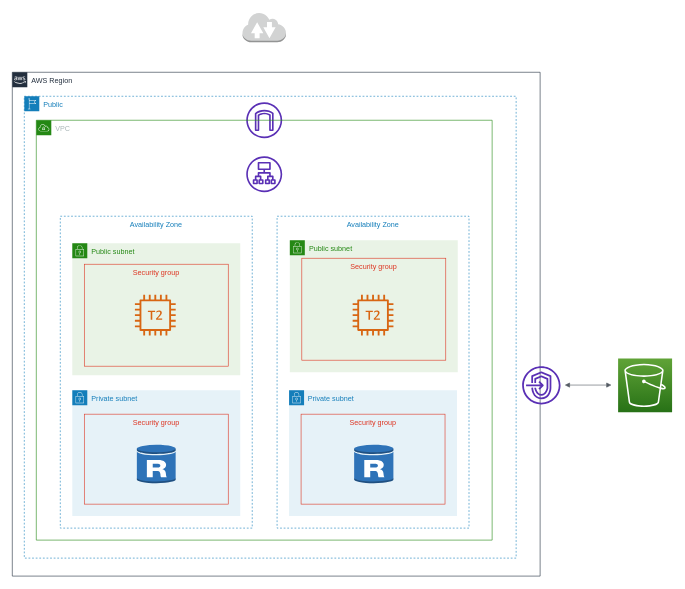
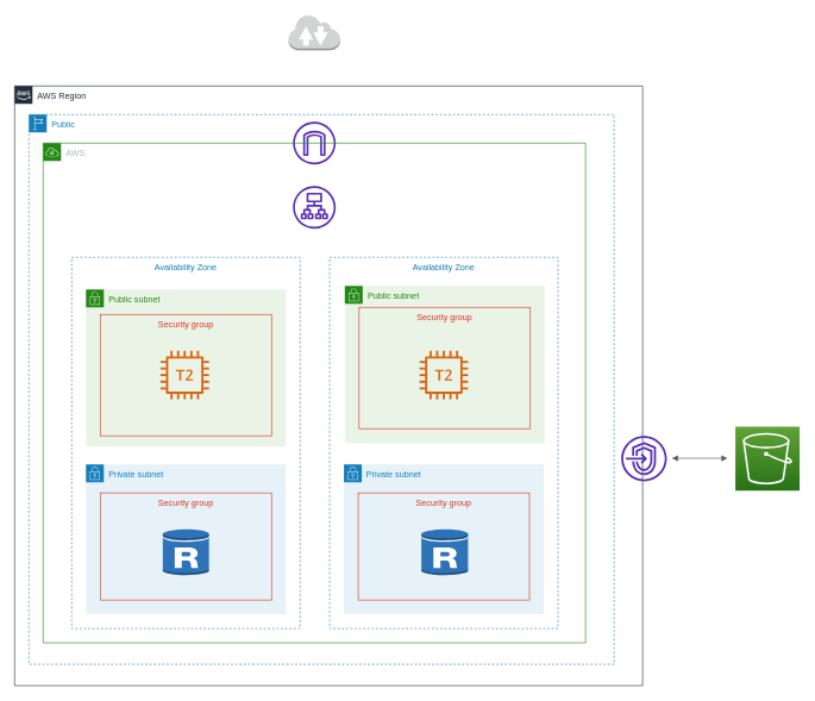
  <mxCell id="0" />
  <mxCell id="1" parent="0" />
  <mxCell id="2" value="AWS Region" style="points=[[0,0],[0.25,0],[0.5,0],[0.75,0],[1,0],[1,0.25],[1,0.5],[1,0.75],[1,1],[0.75,1],[0.5,1],[0.25,1],[0,1],[0,0.75],[0,0.5],[0,0.25]];outlineConnect=0;gradientColor=none;html=1;whiteSpace=wrap;fontSize=12;fontStyle=0;shape=mxgraph.aws4.group;grIcon=mxgraph.aws4.group_aws_cloud_alt;strokeColor=#232F3E;fillColor=none;verticalAlign=top;align=left;spacingLeft=30;fontColor=#232F3E;dashed=0;labelBackgroundColor=#ffffff;" parent="1" vertex="1"><mxGeometry x="20" y="120" width="880" height="840" as="geometry" /></mxCell>
  <mxCell id="3" value="" style="outlineConnect=0;dashed=0;verticalLabelPosition=bottom;verticalAlign=top;align=center;html=1;shape=mxgraph.aws3.internet_2;fillColor=#D2D3D3;gradientColor=none;" vertex="1" parent="1"><mxGeometry x="403.79" y="20" width="72.43" height="50" as="geometry" /></mxCell>
  <mxCell id="4" value="" style="outlineConnect=0;fontColor=#232F3E;gradientColor=none;fillColor=#5A30B5;strokeColor=none;dashed=0;verticalLabelPosition=bottom;verticalAlign=top;align=center;html=1;fontSize=12;fontStyle=0;aspect=fixed;pointerEvents=1;shape=mxgraph.aws4.internet_gateway;" vertex="1" parent="1"><mxGeometry x="410" y="170" width="60" height="60" as="geometry" /></mxCell>
  <mxCell id="5" value="Availability Zone" style="fillColor=none;strokeColor=#147EBA;dashed=1;verticalAlign=top;fontStyle=0;fontColor=#147EBA;rounded=0;glass=0;" vertex="1" parent="1"><mxGeometry x="100.01" y="360" width="320" height="520" as="geometry" /></mxCell>
  <mxCell id="6" value="Availability Zone" style="fillColor=none;strokeColor=#147EBA;dashed=1;verticalAlign=top;fontStyle=0;fontColor=#147EBA;rounded=0;glass=0;" vertex="1" parent="1"><mxGeometry x="461.43" y="360" width="320" height="520" as="geometry" /></mxCell>
  <mxCell id="7" value="Public subnet" style="points=[[0,0],[0.25,0],[0.5,0],[0.75,0],[1,0],[1,0.25],[1,0.5],[1,0.75],[1,1],[0.75,1],[0.5,1],[0.25,1],[0,1],[0,0.75],[0,0.5],[0,0.25]];outlineConnect=0;gradientColor=none;html=1;whiteSpace=wrap;fontSize=12;fontStyle=0;shape=mxgraph.aws4.group;grIcon=mxgraph.aws4.group_security_group;grStroke=0;strokeColor=#248814;fillColor=#E9F3E6;verticalAlign=top;align=left;spacingLeft=30;fontColor=#248814;dashed=0;rounded=0;glass=0;" vertex="1" parent="1"><mxGeometry x="120.01" y="405" width="280" height="220" as="geometry" /></mxCell>
  <mxCell id="8" value="Private subnet" style="points=[[0,0],[0.25,0],[0.5,0],[0.75,0],[1,0],[1,0.25],[1,0.5],[1,0.75],[1,1],[0.75,1],[0.5,1],[0.25,1],[0,1],[0,0.75],[0,0.5],[0,0.25]];outlineConnect=0;gradientColor=none;html=1;whiteSpace=wrap;fontSize=12;fontStyle=0;shape=mxgraph.aws4.group;grIcon=mxgraph.aws4.group_security_group;grStroke=0;strokeColor=#147EBA;fillColor=#E6F2F8;verticalAlign=top;align=left;spacingLeft=30;fontColor=#147EBA;dashed=0;rounded=0;glass=0;" vertex="1" parent="1"><mxGeometry x="120.01" y="650" width="280" height="210" as="geometry" /></mxCell>
  <mxCell id="9" value="Security group" style="fillColor=none;strokeColor=#DD3522;verticalAlign=top;fontStyle=0;fontColor=#DD3522;rounded=0;glass=0;" vertex="1" parent="1"><mxGeometry x="140.01" y="440" width="240" height="170" as="geometry" /></mxCell>
  <mxCell id="10" value="Security group" style="fillColor=none;strokeColor=#DD3522;verticalAlign=top;fontStyle=0;fontColor=#DD3522;rounded=0;glass=0;" vertex="1" parent="1"><mxGeometry x="140.01" y="690" width="240" height="150" as="geometry" /></mxCell>
  <mxCell id="11" value="Private subnet" style="points=[[0,0],[0.25,0],[0.5,0],[0.75,0],[1,0],[1,0.25],[1,0.5],[1,0.75],[1,1],[0.75,1],[0.5,1],[0.25,1],[0,1],[0,0.75],[0,0.5],[0,0.25]];outlineConnect=0;gradientColor=none;html=1;whiteSpace=wrap;fontSize=12;fontStyle=0;shape=mxgraph.aws4.group;grIcon=mxgraph.aws4.group_security_group;grStroke=0;strokeColor=#147EBA;fillColor=#E6F2F8;verticalAlign=top;align=left;spacingLeft=30;fontColor=#147EBA;dashed=0;rounded=0;glass=0;" vertex="1" parent="1"><mxGeometry x="481.43" y="650" width="280" height="210" as="geometry" /></mxCell>
  <mxCell id="12" value="Public subnet" style="points=[[0,0],[0.25,0],[0.5,0],[0.75,0],[1,0],[1,0.25],[1,0.5],[1,0.75],[1,1],[0.75,1],[0.5,1],[0.25,1],[0,1],[0,0.75],[0,0.5],[0,0.25]];outlineConnect=0;gradientColor=none;html=1;whiteSpace=wrap;fontSize=12;fontStyle=0;shape=mxgraph.aws4.group;grIcon=mxgraph.aws4.group_security_group;grStroke=0;strokeColor=#248814;fillColor=#E9F3E6;verticalAlign=top;align=left;spacingLeft=30;fontColor=#248814;dashed=0;rounded=0;glass=0;" vertex="1" parent="1"><mxGeometry x="482.68" y="400" width="280" height="220" as="geometry" /></mxCell>
  <mxCell id="13" value="Security group" style="fillColor=none;strokeColor=#DD3522;verticalAlign=top;fontStyle=0;fontColor=#DD3522;rounded=0;glass=0;" vertex="1" parent="1"><mxGeometry x="502.68" y="430" width="240" height="170" as="geometry" /></mxCell>
  <mxCell id="14" value="Security group" style="fillColor=none;strokeColor=#DD3522;verticalAlign=top;fontStyle=0;fontColor=#DD3522;rounded=0;glass=0;" vertex="1" parent="1"><mxGeometry x="501.43" y="690" width="240" height="150" as="geometry" /></mxCell>
  <mxCell id="15" value="" style="outlineConnect=0;fontColor=#232F3E;gradientColor=none;fillColor=#D86613;strokeColor=none;dashed=0;verticalLabelPosition=bottom;verticalAlign=top;align=center;html=1;fontSize=12;fontStyle=0;aspect=fixed;pointerEvents=1;shape=mxgraph.aws4.t2_instance;rounded=0;glass=0;" vertex="1" parent="1"><mxGeometry x="224.39" y="491" width="68" height="68" as="geometry" /></mxCell>
  <mxCell id="16" value="" style="outlineConnect=0;fontColor=#232F3E;gradientColor=none;fillColor=#D86613;strokeColor=none;dashed=0;verticalLabelPosition=bottom;verticalAlign=top;align=center;html=1;fontSize=12;fontStyle=0;aspect=fixed;pointerEvents=1;shape=mxgraph.aws4.t2_instance;rounded=0;glass=0;" vertex="1" parent="1"><mxGeometry x="587.43" y="491" width="68" height="68" as="geometry" /></mxCell>
  <mxCell id="17" value="" style="outlineConnect=0;dashed=0;verticalLabelPosition=bottom;verticalAlign=top;align=center;html=1;shape=mxgraph.aws3.rds_db_instance_read_replica;fillColor=#2E73B8;gradientColor=none;rounded=0;glass=0;" vertex="1" parent="1"><mxGeometry x="227.64" y="740" width="64.75" height="66" as="geometry" /></mxCell>
  <mxCell id="18" value="" style="outlineConnect=0;dashed=0;verticalLabelPosition=bottom;verticalAlign=top;align=center;html=1;shape=mxgraph.aws3.rds_db_instance_read_replica;fillColor=#2E73B8;gradientColor=none;rounded=0;glass=0;" vertex="1" parent="1"><mxGeometry x="589.93" y="740" width="65.5" height="66" as="geometry" /></mxCell>
  <mxCell id="19" value="" style="outlineConnect=0;fontColor=#232F3E;gradientColor=none;fillColor=#5A30B5;strokeColor=none;dashed=0;verticalLabelPosition=bottom;verticalAlign=top;align=center;html=1;fontSize=12;fontStyle=0;aspect=fixed;pointerEvents=1;shape=mxgraph.aws4.application_load_balancer;rounded=0;glass=0;" vertex="1" parent="1"><mxGeometry x="410" y="260" width="60" height="60" as="geometry" /></mxCell>
  <mxCell id="20" value="Public" style="points=[[0,0],[0.25,0],[0.5,0],[0.75,0],[1,0],[1,0.25],[1,0.5],[1,0.75],[1,1],[0.75,1],[0.5,1],[0.25,1],[0,1],[0,0.75],[0,0.5],[0,0.25]];outlineConnect=0;gradientColor=none;html=1;whiteSpace=wrap;fontSize=12;fontStyle=0;shape=mxgraph.aws4.group;grIcon=mxgraph.aws4.group_region;strokeColor=#147EBA;fillColor=none;verticalAlign=top;align=left;spacingLeft=30;fontColor=#147EBA;dashed=1;rounded=0;glass=0;" vertex="1" parent="1"><mxGeometry x="40" y="160" width="820" height="770" as="geometry" /></mxCell>
  <mxCell id="21" value="" style="outlineConnect=0;fontColor=#232F3E;gradientColor=#60A337;gradientDirection=north;fillColor=#277116;strokeColor=#ffffff;dashed=0;verticalLabelPosition=bottom;verticalAlign=top;align=center;html=1;fontSize=12;fontStyle=0;aspect=fixed;shape=mxgraph.aws4.resourceIcon;resIcon=mxgraph.aws4.s3;rounded=0;glass=0;" vertex="1" parent="1"><mxGeometry x="1030" y="597" width="90" height="90" as="geometry" /></mxCell>
  <mxCell id="22" value="" style="outlineConnect=0;fontColor=#232F3E;gradientColor=none;fillColor=#5A30B5;strokeColor=none;dashed=0;verticalLabelPosition=bottom;verticalAlign=top;align=center;html=1;fontSize=12;fontStyle=0;aspect=fixed;pointerEvents=1;shape=mxgraph.aws4.endpoints;rounded=0;glass=0;" vertex="1" parent="1"><mxGeometry x="870" y="610" width="64" height="64" as="geometry" /></mxCell>
  <mxCell id="23" value="" style="edgeStyle=orthogonalEdgeStyle;html=1;endArrow=block;elbow=vertical;startArrow=block;startFill=1;endFill=1;strokeColor=#545B64;rounded=0;" edge="1" parent="1"><mxGeometry width="100" relative="1" as="geometry"><mxPoint x="941" y="641.5" as="sourcePoint" /><mxPoint x="1019" y="641.5" as="targetPoint" /><Array as="points"><mxPoint x="1020" y="642" /><mxPoint x="1020" y="642" /></Array></mxGeometry></mxCell>
- <mxCell id="24" value="VPC" style="points=[[0,0],[0.25,0],[0.5,0],[0.75,0],[1,0],[1,0.25],[1,0.5],[1,0.75],[1,1],[0.75,1],[0.5,1],[0.25,1],[0,1],[0,0.75],[0,0.5],[0,0.25]];outlineConnect=0;gradientColor=none;html=1;whiteSpace=wrap;fontSize=12;fontStyle=0;shape=mxgraph.aws4.group;grIcon=mxgraph.aws4.group_vpc;strokeColor=#248814;fillColor=none;verticalAlign=top;align=left;spacingLeft=30;fontColor=#AAB7B8;dashed=0;rounded=0;glass=0;" vertex="1" parent="1"><mxGeometry x="60" y="200" width="760" height="700" as="geometry" /></mxCell>
+ <mxCell id="24" value="AWS" style="points=[[0,0],[0.25,0],[0.5,0],[0.75,0],[1,0],[1,0.25],[1,0.5],[1,0.75],[1,1],[0.75,1],[0.5,1],[0.25,1],[0,1],[0,0.75],[0,0.5],[0,0.25]];outlineConnect=0;gradientColor=none;html=1;whiteSpace=wrap;fontSize=12;fontStyle=0;shape=mxgraph.aws4.group;grIcon=mxgraph.aws4.group_vpc;strokeColor=#248814;fillColor=none;verticalAlign=top;align=left;spacingLeft=30;fontColor=#AAB7B8;dashed=0;rounded=0;glass=0;" vertex="1" parent="1"><mxGeometry x="60" y="200" width="760" height="700" as="geometry" /></mxCell>
